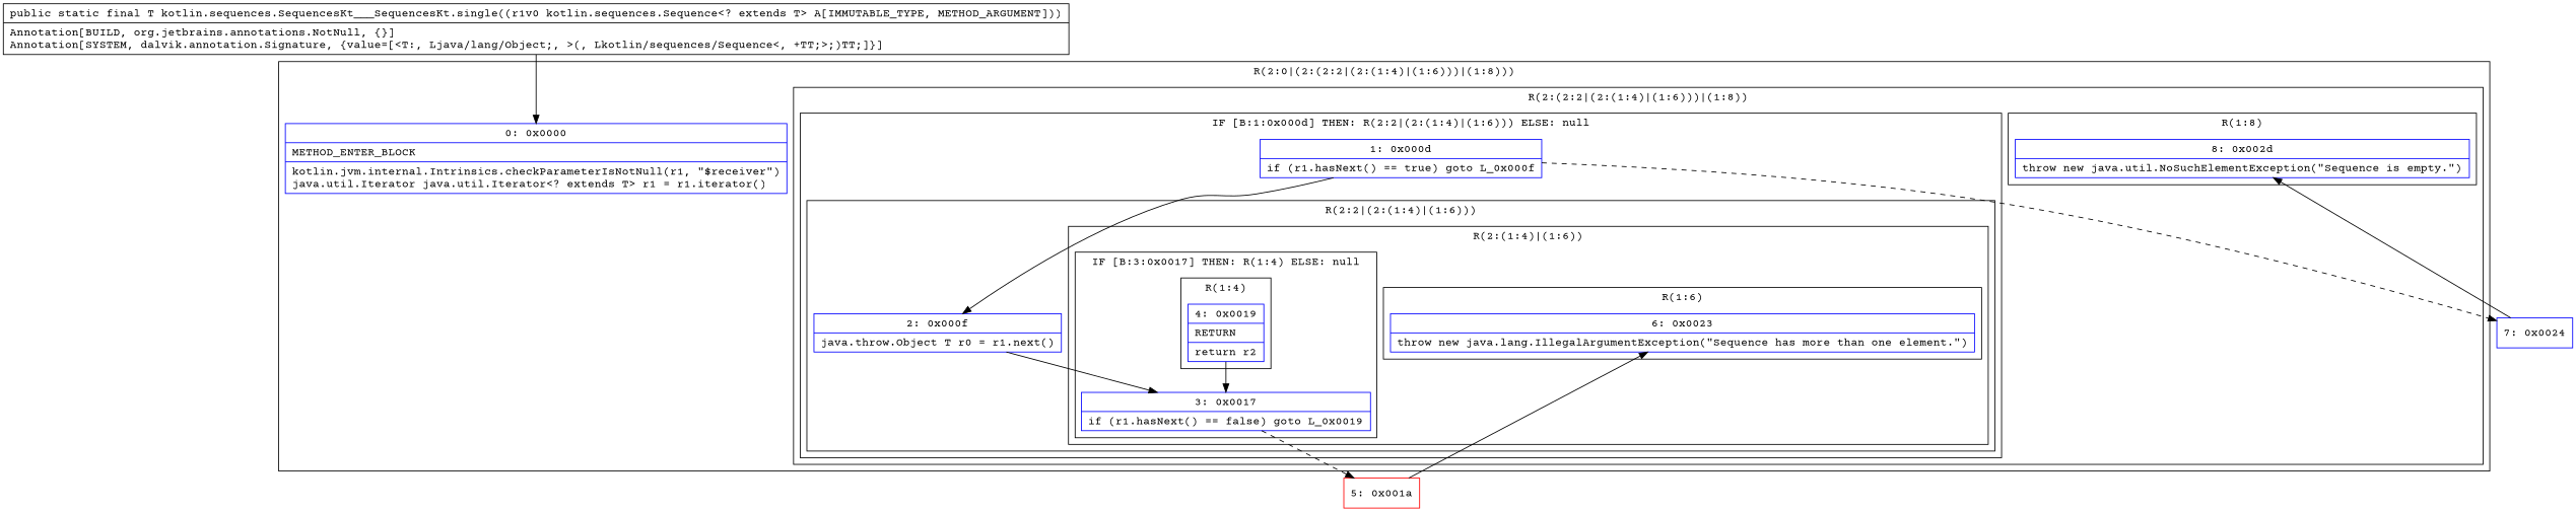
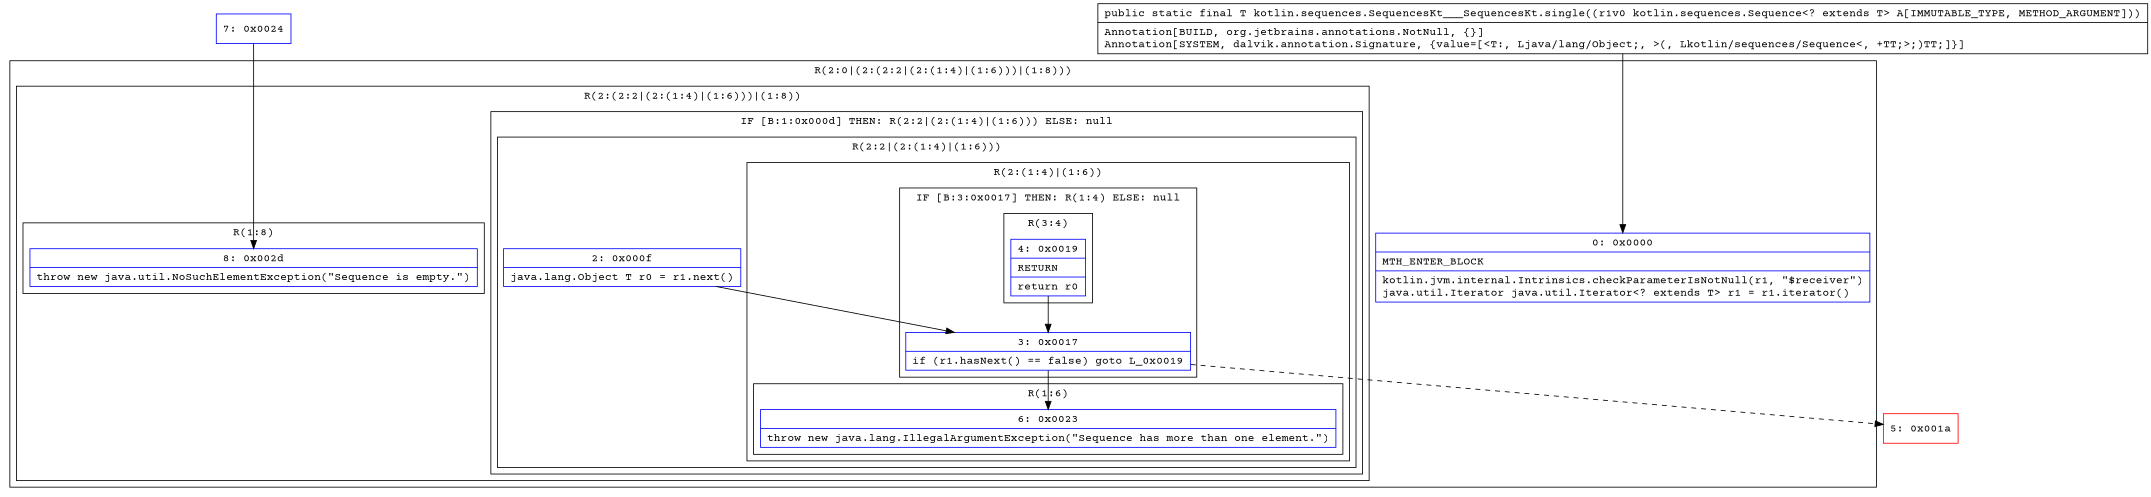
  digraph {
    fontname="Courier Prime"
    node [color=blue fontname="Courier Prime" shape=record]
    edge [fontname="Courier Prime"]
-   n1 [label="{4\:\ 0x0019|RETURN\l|return r2\l}"]
+   n1 [label="{4\:\ 0x0019|RETURN\l|return r0\l}"]
    n2 [label="{3\:\ 0x0017|if (r1.hasNext() == false) goto L_0x0019\l}"]
    n3 [label="{6\:\ 0x0023|throw new java.lang.IllegalArgumentException(\"Sequence has more than one element.\")\l}"]
-   n4 [label="{2\:\ 0x000f|java.throw.Object T r0 = r1.next()\l}"]
-   n5 [label="{1\:\ 0x000d|if (r1.hasNext() == true) goto L_0x000f\l}"]
+   n4 [label="{2\:\ 0x000f|java.lang.Object T r0 = r1.next()\l}"]
    n6 [label="{8\:\ 0x002d|throw new java.util.NoSuchElementException(\"Sequence is empty.\")\l}"]
-   n7 [label="{0\:\ 0x0000|METHOD_ENTER_BLOCK\l|kotlin.jvm.internal.Intrinsics.checkParameterIsNotNull(r1, \"$receiver\")\ljava.util.Iterator java.util.Iterator\<? extends T\> r1 = r1.iterator()\l}"]
+   n7 [label="{0\:\ 0x0000|MTH_ENTER_BLOCK\l|kotlin.jvm.internal.Intrinsics.checkParameterIsNotNull(r1, \"$receiver\")\ljava.util.Iterator java.util.Iterator\<? extends T\> r1 = r1.iterator()\l}"]
    n8 [color=red label="{5\:\ 0x001a}"]
    n9 [label="{7\:\ 0x0024}"]
    n10 [label="{public static final T kotlin.sequences.SequencesKt___SequencesKt.single((r1v0 kotlin.sequences.Sequence\<? extends T\> A[IMMUTABLE_TYPE, METHOD_ARGUMENT]))  | Annotation[BUILD, org.jetbrains.annotations.NotNull, \{\}]\lAnnotation[SYSTEM, dalvik.annotation.Signature, \{value=[\<T:, Ljava\/lang\/Object;, \>(, Lkotlin\/sequences\/Sequence\<, +TT;\>;)TT;]\}]\l}" color=""]
    subgraph cluster_1 {
      label="R(2:0|(2:(2:2|(2:(1:4)|(1:6)))|(1:8)))"
      n7
      subgraph cluster_2 {
        label="R(2:(2:2|(2:(1:4)|(1:6)))|(1:8))"
        subgraph cluster_3 {
          label="IF [B:1:0x000d] THEN: R(2:2|(2:(1:4)|(1:6))) ELSE: null"
-         n5
          subgraph cluster_4 {
            label="R(2:2|(2:(1:4)|(1:6)))"
            n4
            subgraph cluster_5 {
              label="R(2:(1:4)|(1:6))"
              subgraph cluster_6 {
                label="IF [B:3:0x0017] THEN: R(1:4) ELSE: null"
                n2
                subgraph cluster_7 {
-                 label="R(1:4)"
+                 label="R(3:4)"
                  n1
                }
              }
              subgraph cluster_8 {
                label="R(1:6)"
                n3
              }
            }
          }
        }
        subgraph cluster_9 {
          label="R(1:8)"
          n6
        }
      }
    }
    n1 -> n2
    n2 -> n8 [style=dashed]
    n4 -> n2
-   n5 -> n4
-   n5 -> n9 [style=dashed]
-   n8 -> n3
+   n2 -> n3
    n9 -> n6
    n10 -> n7
  }
